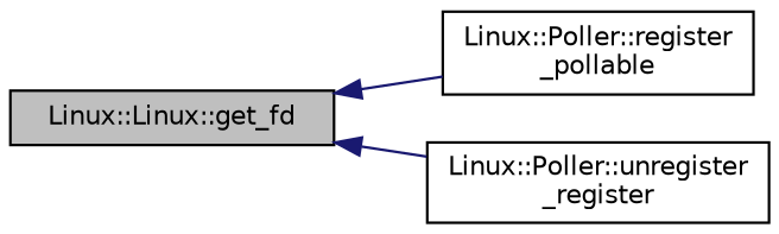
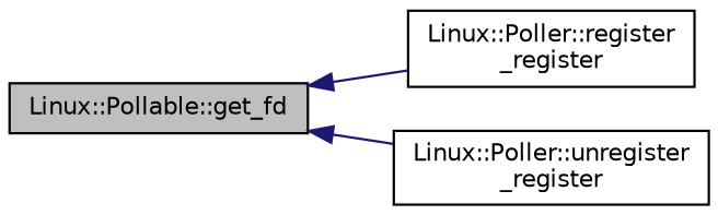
  digraph {
    rankdir=LR
    node [color=black fillcolor=white fontname=Helvetica fontsize=10 shape=record style=filled]
    edge [color=midnightblue dir=back fontname=Helvetica fontsize=10 labelfontname=Helvetica labelfontsize=10 style=solid]
-   n1 [fillcolor=grey75 fontcolor=black height=0.2 label="Linux::Linux::get_fd" width=0.4]
-   n2 [height=0.2 label="Linux::Poller::register\l_pollable" width=0.4]
+   n1 [fillcolor=grey75 fontcolor=black height=0.2 label="Linux::Pollable::get_fd" width=0.4]
+   n2 [height=0.2 label="Linux::Poller::register\l_register" width=0.4]
    n3 [height=0.2 label="Linux::Poller::unregister\l_register" width=0.4]
    n1 -> n2
    n1 -> n3
  }
